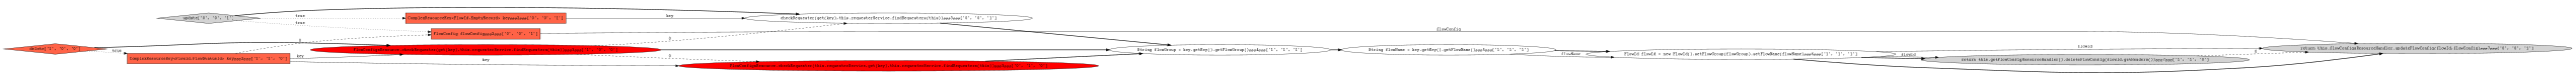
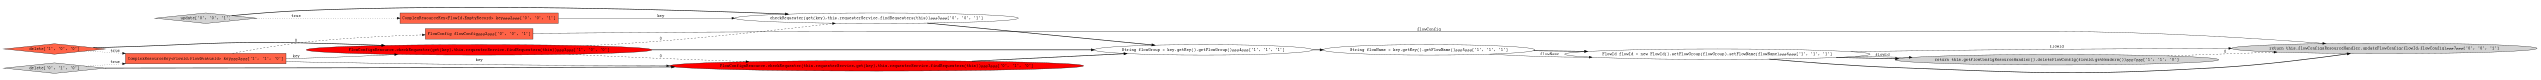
  digraph {
    fontname="Courier Prime"
    rankdir=LR
    node [fillcolor=tomato fontname="Courier Prime" shape=ellipse style=filled]
    edge [fontname="Courier Prime" style=bold]
    n1 [label="delete['1', '0', '0']" shape=diamond]
    n2 [fillcolor=red label="FlowConfigsResource.checkRequester(get(key),this.requesterService.findRequesters(this))@@@3@@@['1', '0', '0']"]
    n3 [label="ComplexResourceKey<FlowId,FlowStatusId> key@@@2@@@['1', '1', '0']" shape=box]
    n4 [fillcolor=red label="FlowConfigsResource.checkRequester(this.requesterService,get(key),this.requesterService.findRequesters(this))@@@3@@@['0', '1', '0']"]
    n5 [fillcolor=white label="String flowGroup = key.getKey().getFlowGroup()@@@4@@@['1', '1', '1']"]
    n6 [fillcolor=white label="checkRequester(get(key),this.requesterService.findRequesters(this))@@@3@@@['0', '0', '1']"]
    n7 [label="FlowConfig flowConfig@@@2@@@['0', '0', '1']" shape=box]
+   n8 [fillcolor=lightgray label="delete['0', '1', '0']" shape=diamond]
    n9 [fillcolor=white label="String flowName = key.getKey().getFlowName()@@@5@@@['1', '1', '1']"]
    n10 [fillcolor=white label="FlowId flowId = new FlowId().setFlowGroup(flowGroup).setFlowName(flowName)@@@6@@@['1', '1', '1']"]
    n11 [fillcolor=lightgray label="return this.flowConfigsResourceHandler.updateFlowConfig(flowId,flowConfig)@@@7@@@['0', '0', '1']"]
    n12 [fillcolor=lightgray label="return this.getFlowConfigResourceHandler().deleteFlowConfig(flowId,getHeaders())@@@7@@@['1', '1', '0']"]
    n13 [fillcolor=lightgray label="update['0', '0', '1']" shape=diamond]
    n14 [label="ComplexResourceKey<FlowId,EmptyRecord> key@@@2@@@['0', '0', '1']" shape=box]
    n1 -> n2
    n1 -> n3 [label=true style=dotted]
    n2 -> n4 [label=0 style=dashed]
    n2 -> n5
    n2 -> n6 [label=0 style=dashed]
    n3 -> n2 [label=key style=solid]
    n3 -> n4 [label=key style=solid]
    n3 -> n7 [label=0 style=dashed]
    n4 -> n5
    n5 -> n9
    n6 -> n5
    n7 -> n11 [label=flowConfig style=solid]
+   n8 -> n3 [label=true style=dotted]
+   n8 -> n4
    n9 -> n10
    n9 -> n10 [label=flowName style=solid]
    n10 -> n11 [label=flowId style=solid]
    n10 -> n11
    n10 -> n12 [label=flowId style=solid]
    n10 -> n12
    n12 -> n11 [label=0 style=dashed]
    n13 -> n6
-   n13 -> n7 [label=true style=dotted]
    n13 -> n14 [label=true style=dotted]
    n14 -> n6 [label=key style=solid]
  }
